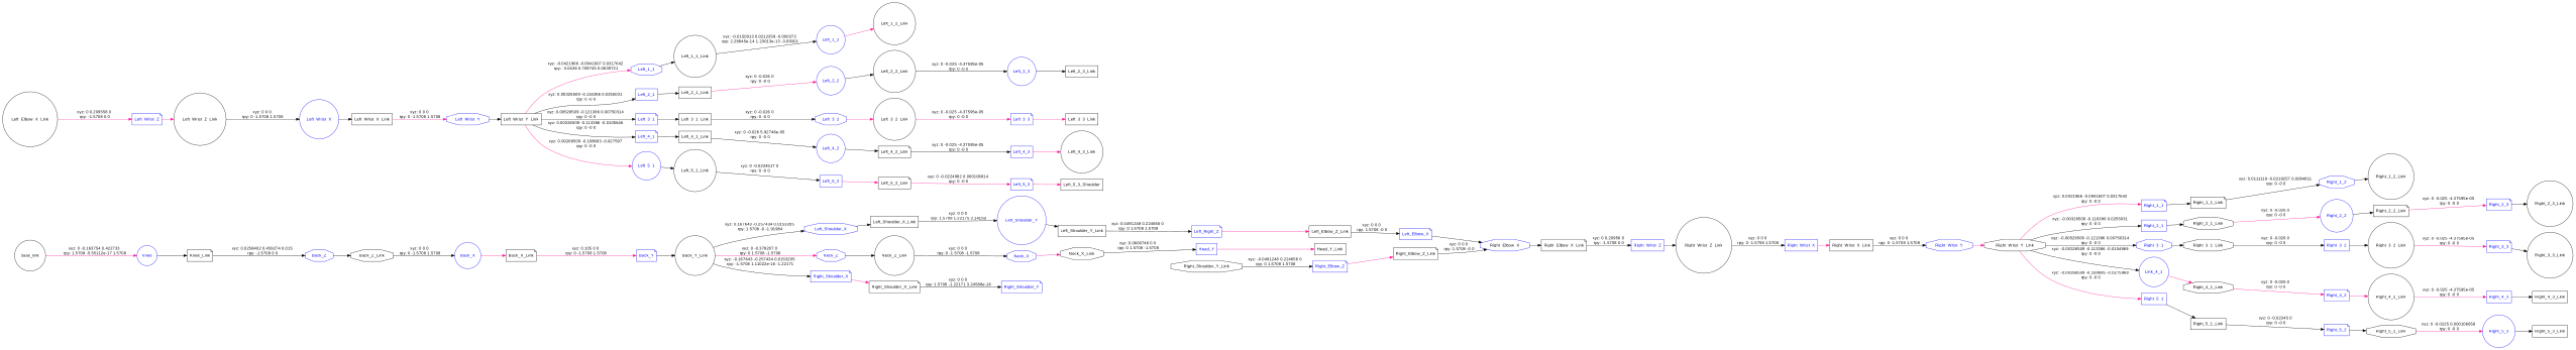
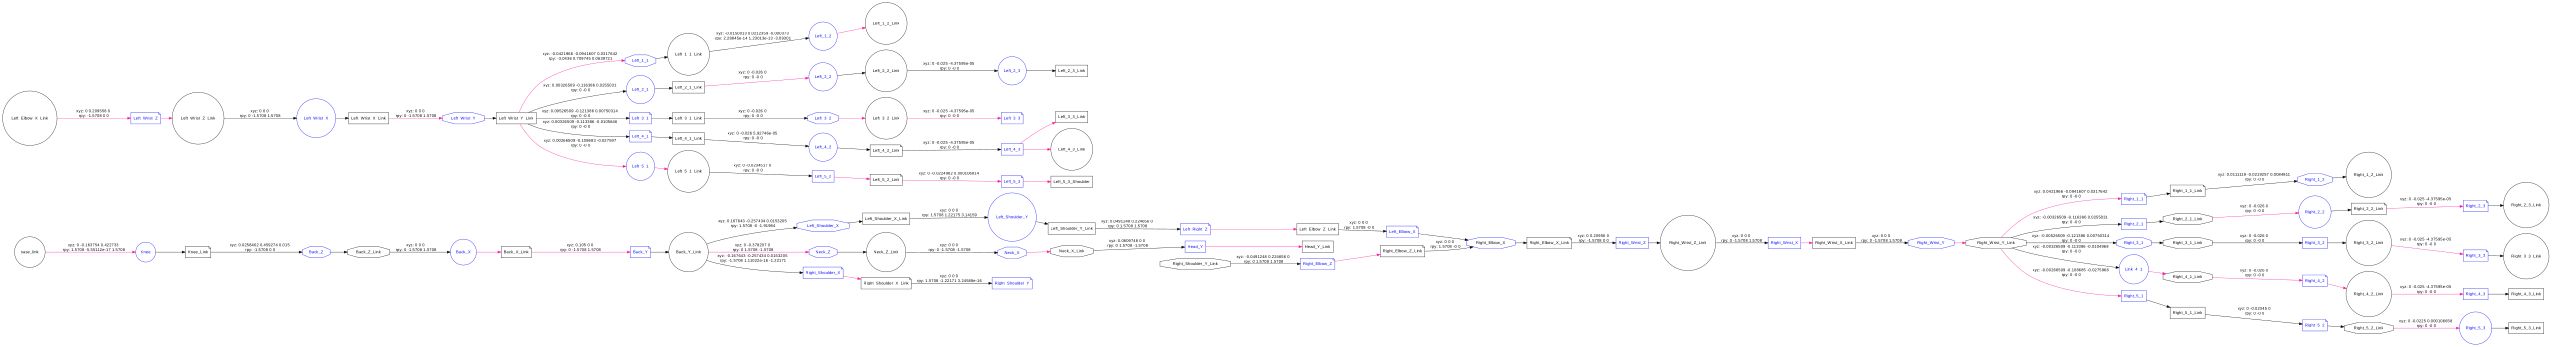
  digraph {
    fontname="Liberation Sans"
    rankdir=LR
    node [fontname="Liberation Sans" shape=circle]
    edge [color=black fontname="Liberation Sans"]
    n1 [label=base_link]
    Knee [color=blue fontcolor=blue]
    n3 [label=Knee_Link shape=note]
    Back_Z [color=blue fontcolor=blue shape=octagon]
    n5 [label=Back_Z_Link shape=octagon]
    Back_X [color=blue fontcolor=blue]
    n7 [label=Back_X_Link shape=note]
    Back_Y [color=blue fontcolor=blue shape=note]
    n9 [label=Back_Y_Link]
    Left_Shoulder_X [color=blue fontcolor=blue shape=octagon]
    Neck_Z [color=blue fontcolor=blue shape=octagon]
    Right_Shoulder_X [color=blue fontcolor=blue shape=note]
    n13 [label=Left_Shoulder_X_Link shape=box]
    n14 [label=Neck_Z_Link]
    n15 [label=Right_Shoulder_X_Link shape=note]
    Left_Shoulder_Y [color=blue fontcolor=blue]
    n17 [label=Left_Shoulder_Y_Link shape=box]
    n18 [color=blue fontcolor=blue label=Left_Right_Z shape=note]
    n19 [label=Left_Elbow_Z_Link shape=box]
    Left_Elbow_X [color=blue fontcolor=blue shape=note]
    Right_Elbow_X [color=blue fontcolor=black shape=octagon]
    n22 [label=Left_Elbow_X_Link]
    Left_Wrist_Z [color=blue fontcolor=blue shape=note]
    n24 [label=Left_Wrist_Z_Link]
    Left_Wrist_X [color=blue fontcolor=blue]
    n26 [label=Left_Wrist_X_Link shape=box]
    Left_Wrist_Y [color=blue fontcolor=blue shape=octagon]
    n28 [label=Left_Wrist_Y_Link shape=box]
    Left_1_1 [color=blue fontcolor=blue shape=octagon]
-   Left_2_1 [color=blue fontcolor=blue shape=box]
+   Left_2_1 [color=blue fontcolor=blue]
    Left_3_1 [color=blue fontcolor=blue shape=note]
    Left_4_1 [color=blue fontcolor=blue shape=note]
    Left_5_1 [color=blue fontcolor=blue]
    n34 [label=Left_1_1_Link]
    n35 [label=Left_2_1_Link shape=box]
    n36 [label=Left_3_1_Link shape=box]
    n37 [label=Left_4_1_Link shape=box]
    n38 [label=Left_5_1_Link]
    Left_1_2 [color=blue fontcolor=blue]
    n40 [label=Left_1_2_Link]
    Left_2_2 [color=blue fontcolor=blue]
    n42 [label=Left_2_2_Link]
    Left_2_3 [color=blue fontcolor=blue]
    n44 [label=Left_2_3_Link shape=box]
    Left_3_2 [color=blue fontcolor=blue shape=octagon]
    n46 [label=Left_3_2_Link]
    Left_3_3 [color=blue fontcolor=blue shape=note]
    n48 [label=Left_3_3_Link shape=box]
    Left_4_2 [color=blue fontcolor=blue]
    n50 [label=Left_4_2_Link shape=note]
    Left_4_3 [color=blue fontcolor=blue shape=box]
    n52 [label=Left_4_3_Link]
    Left_5_2 [color=blue fontcolor=blue shape=box]
    n54 [label=Left_5_2_Link shape=note]
    Left_5_3 [color=blue fontcolor=blue shape=note]
    n56 [label=Left_5_3_Shoulder shape=box]
    Neck_X [color=blue fontcolor=blue shape=octagon]
    n58 [label=Neck_X_Link shape=octagon]
    Head_Y [color=blue fontcolor=blue shape=box]
    n60 [label=Head_Y_Link shape=box]
    Right_Shoulder_Y [color=blue fontcolor=blue shape=note]
    n62 [label=Right_Shoulder_Y_Link shape=octagon]
    Right_Elbow_Z [color=blue fontcolor=blue shape=note]
    n64 [label=Right_Elbow_Z_Link shape=note]
    n65 [label=Right_Elbow_X_Link shape=note]
    Right_Wrist_Z [color=blue fontcolor=blue shape=box]
    n67 [label=Right_Wrist_Z_Link]
    Right_Wrist_X [color=blue fontcolor=blue shape=box]
    n69 [label=Right_Wrist_X_Link shape=box]
    Right_Wrist_Y [color=blue fontcolor=blue shape=octagon]
    n71 [label=Right_Wrist_Y_Link shape=octagon]
    Right_1_1 [color=blue fontcolor=blue shape=note]
    Right_2_1 [color=blue fontcolor=blue shape=box]
    Right_3_1 [color=blue fontcolor=blue shape=octagon]
    n75 [color=blue fontcolor=blue label=Link_4_1]
    Right_5_1 [color=blue fontcolor=blue shape=box]
    n77 [label=Right_1_1_Link shape=note]
    n78 [label=Right_2_1_Link shape=octagon]
    n79 [label=Right_3_1_Link shape=octagon]
    n80 [label=Right_4_1_Link shape=octagon]
    n81 [label=Right_5_1_Link shape=box]
    Right_1_2 [color=blue fontcolor=blue shape=octagon]
    n83 [label=Right_1_2_Link]
    Right_2_2 [color=blue fontcolor=blue]
    n85 [label=Right_2_2_Link shape=note]
    Right_2_3 [color=blue fontcolor=blue shape=note]
    n87 [label=Right_2_3_Link]
    Right_3_2 [color=blue fontcolor=blue shape=box]
    n89 [label=Right_3_2_Link]
    Right_3_3 [color=blue fontcolor=blue shape=note]
    n91 [label=Right_3_3_Link]
    Right_4_2 [color=blue fontcolor=blue shape=note]
    n93 [label=Right_4_2_Link]
    Right_4_3 [color=blue fontcolor=blue shape=box]
    n95 [label=Right_4_3_Link shape=box]
    Right_5_2 [color=blue fontcolor=blue shape=note]
    n97 [label=Right_5_2_Link shape=octagon]
    Right_5_3 [color=blue fontcolor=blue]
    n99 [label=Right_5_3_Link shape=box]
    n1 -> Knee [color=deeppink label="xyz: 0 -0.163754 0.422733 \nrpy: 1.5708 -5.55112e-17 1.5708"]
    Knee -> n3
    n3 -> Back_Z [label="xyz: 0.0258402 0.459274 0.015 \nrpy: -1.5708 0 0"]
    Back_Z -> n5
    n5 -> Back_X [label="xyz: 0 0 0 \nrpy: 0 -1.5708 1.5708"]
    Back_X -> n7 [color=deeppink]
    n7 -> Back_Y [color=deeppink label="xyz: 0.105 0 0 \nrpy: 0 -1.5708 1.5708"]
    Back_Y -> n9
    n9 -> Left_Shoulder_X [label="xyz: 0.167643 -0.257434 0.0153205 \nrpy: 1.5708 -0 -1.91984"]
    n9 -> Neck_Z [color=deeppink label="xyz: 0 -0.378207 0 \nrpy: 0 1.5708 -1.5708"]
    n9 -> Right_Shoulder_X [label="xyz: -0.167643 -0.257434 0.0153205 \nrpy: -1.5708 1.11022e-16 -1.22171"]
    Left_Shoulder_X -> n13
    Neck_Z -> n14
    Right_Shoulder_X -> n15 [color=deeppink]
    n13 -> Left_Shoulder_Y [label="xyz: 0 0 0 \nrpy: 1.5708 1.22175 3.14159"]
    n14 -> Neck_X [label="xyz: 0 0 0 \nrpy: 0 -1.5708 -1.5708"]
    n15 -> Right_Shoulder_Y [label="xyz: 0 0 0 \nrpy: 1.5708 -1.22171 3.24588e-16"]
    Left_Shoulder_Y -> n17
    n17 -> n18 [label="xyz: 0.0491248 0.224656 0 \nrpy: 0 1.5708 1.5708"]
    n18 -> n19 [color=deeppink]
    n19 -> Left_Elbow_X [label="xyz: 0 0 0 \nrpy: 1.5708 -0 0"]
    Left_Elbow_X -> Right_Elbow_X
    Right_Elbow_X -> n65
    n22 -> Left_Wrist_Z [color=deeppink label="xyz: 0 0.209558 0 \nrpy: -1.5708 0 0"]
    Left_Wrist_Z -> n24 [color=deeppink]
    n24 -> Left_Wrist_X [label="xyz: 0 0 0 \nrpy: 0 -1.5708 1.5708"]
    Left_Wrist_X -> n26
    n26 -> Left_Wrist_Y [color=deeppink label="xyz: 0 0 0 \nrpy: 0 -1.5708 1.5708"]
    Left_Wrist_Y -> n28
    n28 -> Left_1_1 [color=deeppink label="xyz: -0.0421966 -0.0941607 0.0317642 \nrpy: -3.0436 0.709745 0.0639721"]
    n28 -> Left_2_1 [label="xyz: 0.00326509 -0.116386 0.0255031 \nrpy: 0 -0 0"]
    n28 -> Left_3_1 [label="xyz: 0.00526509 -0.121386 0.00750314 \nrpy: 0 -0 0"]
    n28 -> Left_4_1 [label="xyz: 0.00326509 -0.113386 -0.0105646 \nrpy: 0 -0 0"]
    n28 -> Left_5_1 [color=deeppink label="xyz: 0.00266509 -0.108683 -0.027597 \nrpy: 0 -0 0"]
    Left_1_1 -> n34
    Left_2_1 -> n35
    Left_3_1 -> n36
    Left_4_1 -> n37
-   Left_5_1 -> n38
+   Left_5_1 -> n38 [color=deeppink]
    n34 -> Left_1_2 [label="xyz: -0.0150013 0.0212359 -0.000373 \nrpy: 2.28845e-14 1.23013e-13 -3.09301"]
    n35 -> Left_2_2 [color=deeppink label="xyz: 0 -0.026 0 \nrpy: 0 -0 0"]
    n36 -> Left_3_2 [label="xyz: 0 -0.026 0 \nrpy: 0 -0 0"]
    n37 -> Left_4_2 [label="xyz: 0 -0.026 5.92746e-05 \nrpy: 0 -0 0"]
    n38 -> Left_5_2 [label="xyz: 0 -0.0234517 0 \nrpy: 0 -0 0"]
    Left_1_2 -> n40 [color=deeppink]
    Left_2_2 -> n42
    n42 -> Left_2_3 [label="xyz: 0 -0.025 -4.37595e-05 \nrpy: 0 -0 0"]
    Left_2_3 -> n44
    Left_3_2 -> n46 [color=deeppink]
    n46 -> Left_3_3 [color=deeppink label="xyz: 0 -0.025 -4.37595e-05 \nrpy: 0 -0 0"]
-   Left_3_3 -> n48 [color=deeppink]
+   Left_4_3 -> n48 [color=deeppink]
    Left_4_2 -> n50
    n50 -> Left_4_3 [label="xyz: 0 -0.025 -4.37595e-05 \nrpy: 0 -0 0"]
    Left_4_3 -> n52 [color=deeppink]
    Left_5_2 -> n54 [color=deeppink]
    n54 -> Left_5_3 [color=deeppink label="xyz: 0 -0.0224982 0.000106814 \nrpy: 0 -0 0"]
    Left_5_3 -> n56 [color=deeppink]
    Neck_X -> n58 [color=deeppink]
    n58 -> Head_Y [label="xyz: 0.0609748 0 0 \nrpy: 0 1.5708 -1.5708"]
    Head_Y -> n60 [color=deeppink]
    n62 -> Right_Elbow_Z [label="xyz: -0.0491248 0.224656 0 \nrpy: 0 1.5708 1.5708"]
    Right_Elbow_Z -> n64 [color=deeppink]
    n64 -> Right_Elbow_X [label="xyz: 0 0 0 \nrpy: 1.5708 -0 0"]
    n65 -> Right_Wrist_Z [label="xyz: 0 0.20956 0 \nrpy: -1.5708 0 0"]
    Right_Wrist_Z -> n67
    n67 -> Right_Wrist_X [label="xyz: 0 0 0 \nrpy: 0 -1.5708 1.5708"]
    Right_Wrist_X -> n69 [color=deeppink]
    n69 -> Right_Wrist_Y [label="xyz: 0 0 0 \nrpy: 0 -1.5708 1.5708"]
    Right_Wrist_Y -> n71 [color=deeppink]
    n71 -> Right_1_1 [color=deeppink label="xyz: 0.0421966 -0.0941607 0.0317642 \nrpy: 0 -0 0"]
    n71 -> Right_2_1 [label="xyz: -0.00326509 -0.116386 0.0255031 \nrpy: 0 -0 0"]
    n71 -> Right_3_1 [label="xyz: -0.00526509 -0.121386 0.00750314 \nrpy: 0 -0 0"]
    n71 -> n75 [label="xyz: -0.00326509 -0.113386 -0.0104969 \nrpy: 0 -0 0"]
    n71 -> Right_5_1 [color=deeppink label="xyz: -0.00266509 -0.108685 -0.0275968 \nrpy: 0 -0 0"]
    Right_1_1 -> n77
    Right_2_1 -> n78
    Right_3_1 -> n79
    n75 -> n80 [color=deeppink]
    Right_5_1 -> n81
    n77 -> Right_1_2 [label="xyz: 0.0111119 -0.0219257 0.0084811 \nrpy: 0 -0 0"]
    n78 -> Right_2_2 [color=deeppink label="xyz: 0 -0.026 0 \nrpy: 0 -0 0"]
    n79 -> Right_3_2 [label="xyz: 0 -0.026 0 \nrpy: 0 -0 0"]
    n80 -> Right_4_2 [color=deeppink label="xyz: 0 -0.026 0 \nrpy: 0 -0 0"]
    n81 -> Right_5_2 [label="xyz: 0 -0.02345 0 \nrpy: 0 -0 0"]
    Right_1_2 -> n83
    Right_2_2 -> n85
    n85 -> Right_2_3 [color=deeppink label="xyz: 0 -0.025 -4.37595e-05 \nrpy: 0 -0 0"]
    Right_2_3 -> n87
    Right_3_2 -> n89
    n89 -> Right_3_3 [color=deeppink label="xyz: 0 -0.025 -4.37595e-05 \nrpy: 0 -0 0"]
    Right_3_3 -> n91
    Right_4_2 -> n93 [color=deeppink]
    n93 -> Right_4_3 [color=deeppink label="xyz: 0 -0.025 -4.37595e-05 \nrpy: 0 -0 0"]
    Right_4_3 -> n95
    Right_5_2 -> n97
    n97 -> Right_5_3 [color=deeppink label="xyz: 0 -0.0225 0.000106658 \nrpy: 0 -0 0"]
    Right_5_3 -> n99
  }
